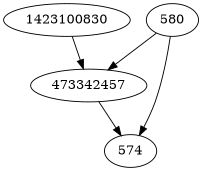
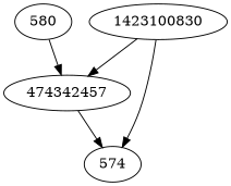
  strict digraph {
-   474342457 [label=473342457]
+   474342457
    574
    580
    1423100830
    474342457 -> 574
    580 -> 474342457
-   580 -> 574
+   1423100830 -> 574
    1423100830 -> 474342457
  }
